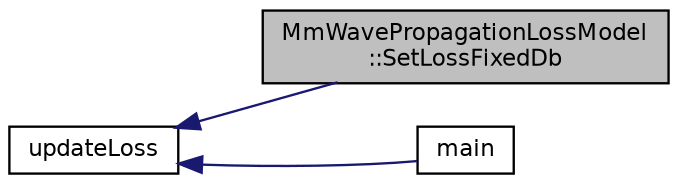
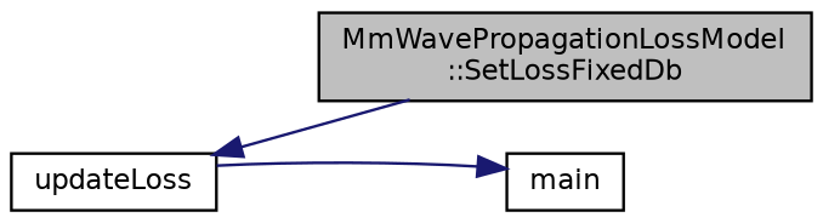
  digraph {
    rankdir=LR
    node [color=black fillcolor=white fontname=Helvetica fontsize=10 shape=record style=filled]
    edge [color=midnightblue dir=back fontname=Helvetica fontsize=10 labelfontname=Helvetica labelfontsize=10 style=solid]
    n1 [fillcolor=grey75 fontcolor=black height=0.2 label="MmWavePropagationLossModel\l::SetLossFixedDb" width=0.4]
    n2 [height=0.2 label=updateLoss width=0.4]
    n3 [height=0.2 label=main width=0.4]
    n2 -> n1
-   n2 -> n3
+   n3 -> n2
  }
